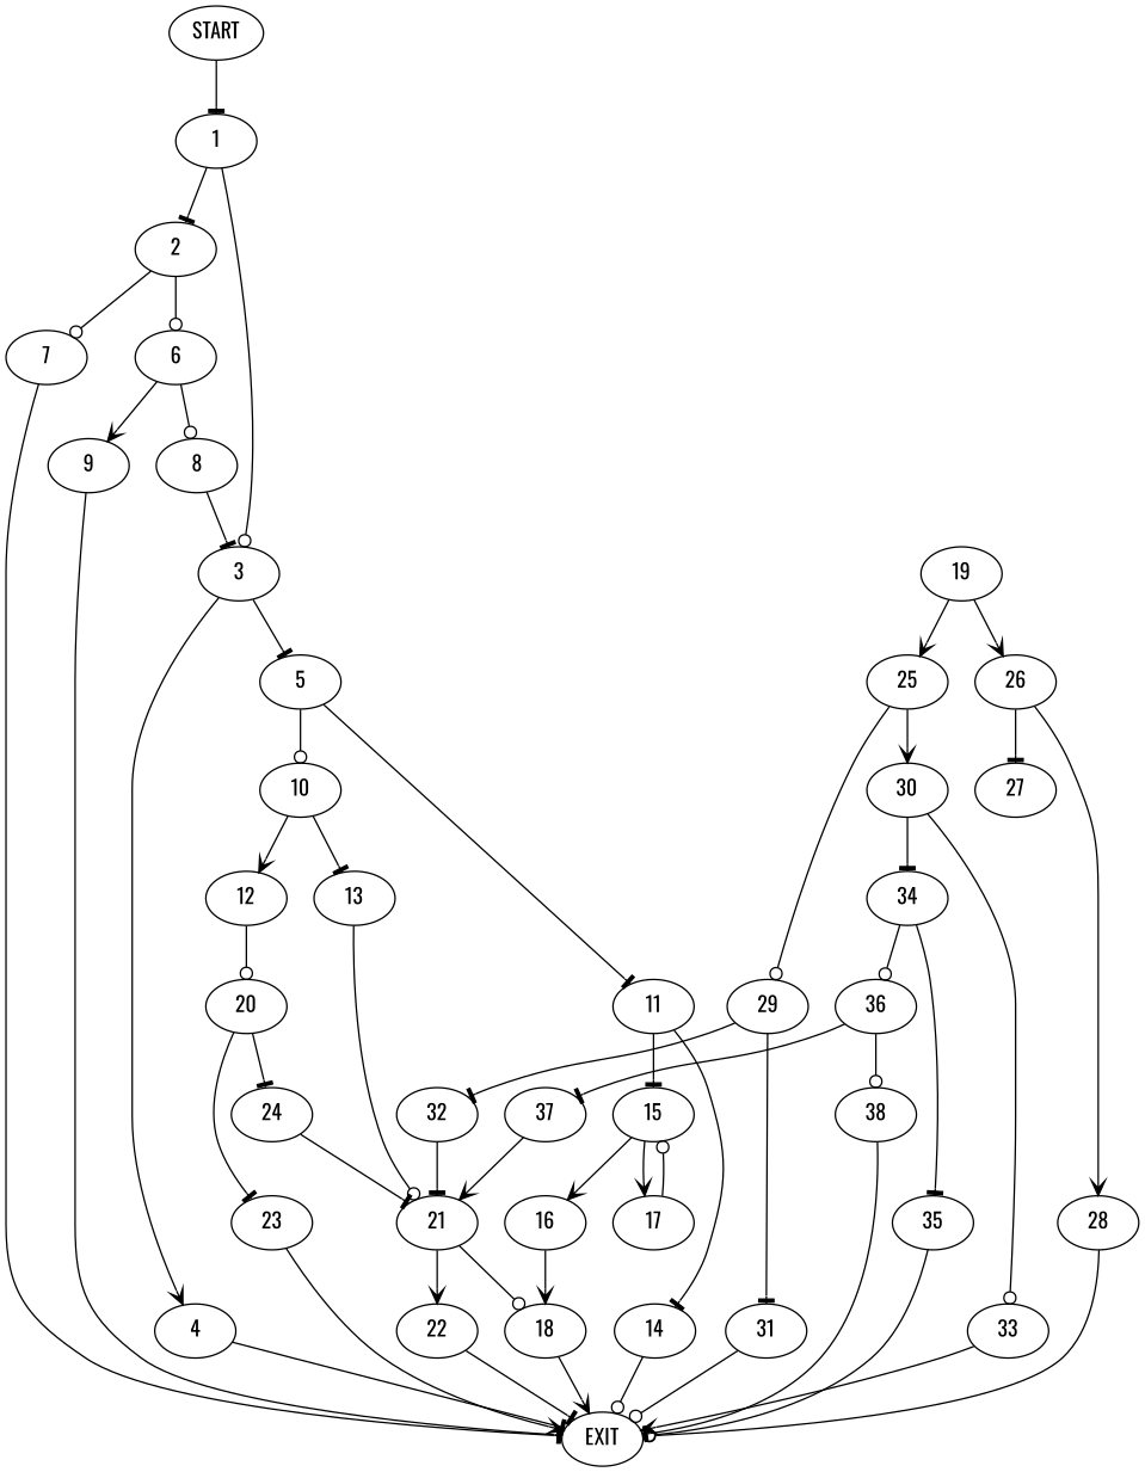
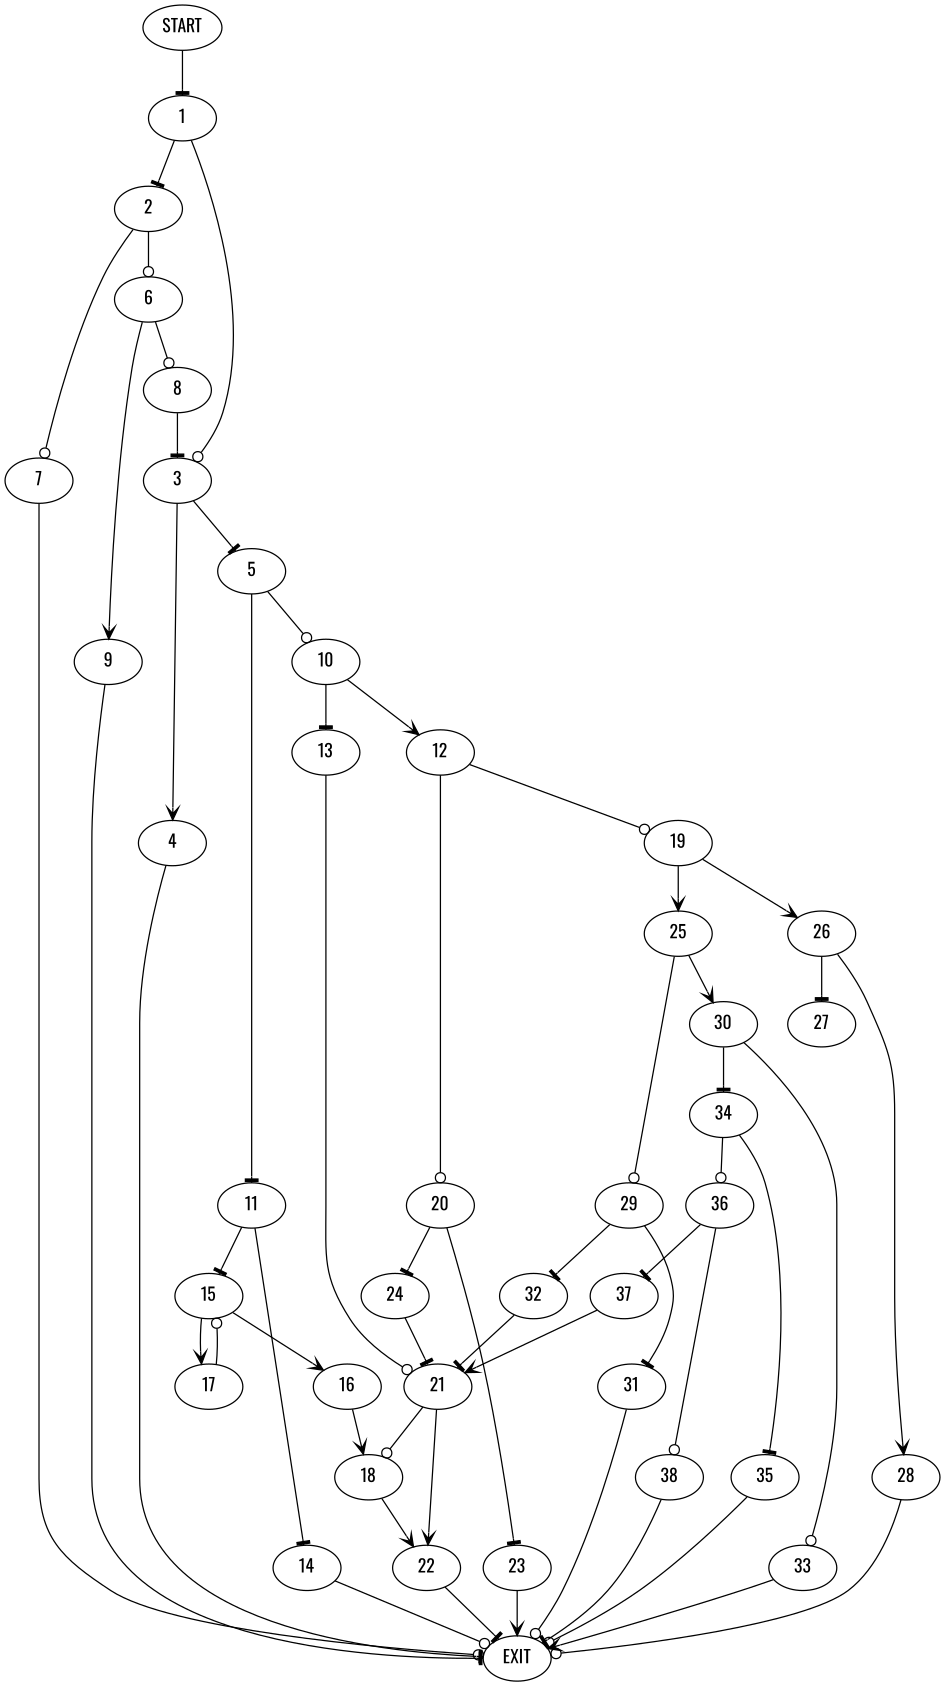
  digraph {
    fontname=Oswald
    node [fontname=Oswald]
    edge [arrowhead=tee fontname=Oswald]
    n1 [label=START]
    1
    2
    3
    n5 [label=EXIT]
    6
    7
    4
    5
    8
    9
    10
    11
    12
    13
    14
    15
    19
    20
    21
    16
    17
    25
    26
    23
    24
    18
    22
    29
    30
    27
    28
    31
    32
    33
    34
    35
    36
    37
    38
    n1 -> 1
    1 -> 2
    1 -> 3 [arrowhead=odot]
    2 -> 6 [arrowhead=odot]
    2 -> 7 [arrowhead=odot]
    3 -> 4 [arrowhead=vee]
    3 -> 5
    6 -> 8 [arrowhead=odot]
    6 -> 9 [arrowhead=vee]
-   7 -> n5
+   7 -> n5 [arrowhead=odot]
    4 -> n5
    5 -> 10 [arrowhead=odot]
    5 -> 11
    8 -> 3
    9 -> n5
    10 -> 12 [arrowhead=vee]
    10 -> 13
    11 -> 14
    11 -> 15
+   12 -> 19 [arrowhead=odot]
    12 -> 20 [arrowhead=odot]
    13 -> 21 [arrowhead=odot]
    14 -> n5 [arrowhead=odot]
    15 -> 16 [arrowhead=vee]
    15 -> 17 [arrowhead=vee]
    19 -> 25 [arrowhead=vee]
    19 -> 26 [arrowhead=vee]
    20 -> 23
    20 -> 24
    21 -> 18 [arrowhead=odot]
    21 -> 22 [arrowhead=vee]
    16 -> 18 [arrowhead=vee]
    17 -> 15 [arrowhead=odot]
    25 -> 29 [arrowhead=odot]
    25 -> 30 [arrowhead=vee]
    26 -> 27
    26 -> 28 [arrowhead=vee]
    23 -> n5 [arrowhead=vee]
    24 -> 21
-   18 -> n5 [arrowhead=vee]
+   18 -> 22 [arrowhead=vee]
    22 -> n5
    29 -> 31
    29 -> 32
    30 -> 33 [arrowhead=odot]
    30 -> 34
    28 -> n5 [arrowhead=odot]
    31 -> n5 [arrowhead=odot]
    32 -> 21
    33 -> n5 [arrowhead=vee]
    34 -> 35
    34 -> 36 [arrowhead=odot]
    35 -> n5 [arrowhead=odot]
    36 -> 37
    36 -> 38 [arrowhead=odot]
    37 -> 21 [arrowhead=vee]
    38 -> n5
  }
